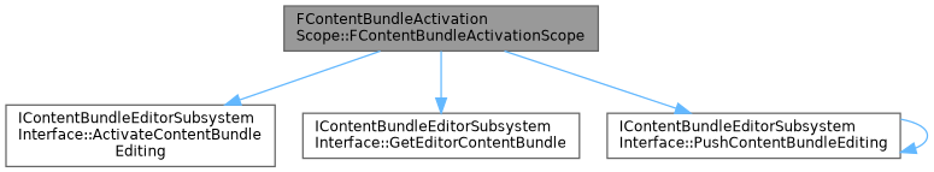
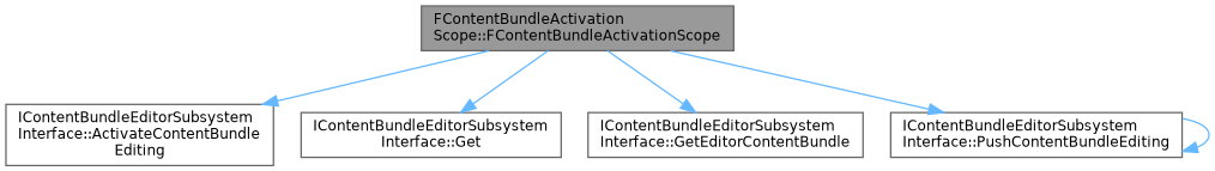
  digraph {
    rankdir=TB
    node [color=grey40 fillcolor=white fontname=Helvetica fontsize=10 shape=box style=filled]
    edge [color=steelblue1 fontname=Helvetica fontsize=10 labelfontname=Helvetica labelfontsize=10 style=solid]
    n1 [color=gray40 fillcolor=grey60 fontcolor=black height=0.2 label="FContentBundleActivation\lScope::FContentBundleActivationScope" width=0.4]
    n2 [height=0.2 label="IContentBundleEditorSubsystem\lInterface::ActivateContentBundle\lEditing" width=0.4]
+   n3 [height=0.2 label="IContentBundleEditorSubsystem\lInterface::Get" width=0.4]
    n4 [height=0.2 label="IContentBundleEditorSubsystem\lInterface::GetEditorContentBundle" width=0.4]
    n5 [height=0.2 label="IContentBundleEditorSubsystem\lInterface::PushContentBundleEditing" width=0.4]
    n1 -> n2
+   n1 -> n3
    n1 -> n4
    n1 -> n5
    n5 -> n5
  }
